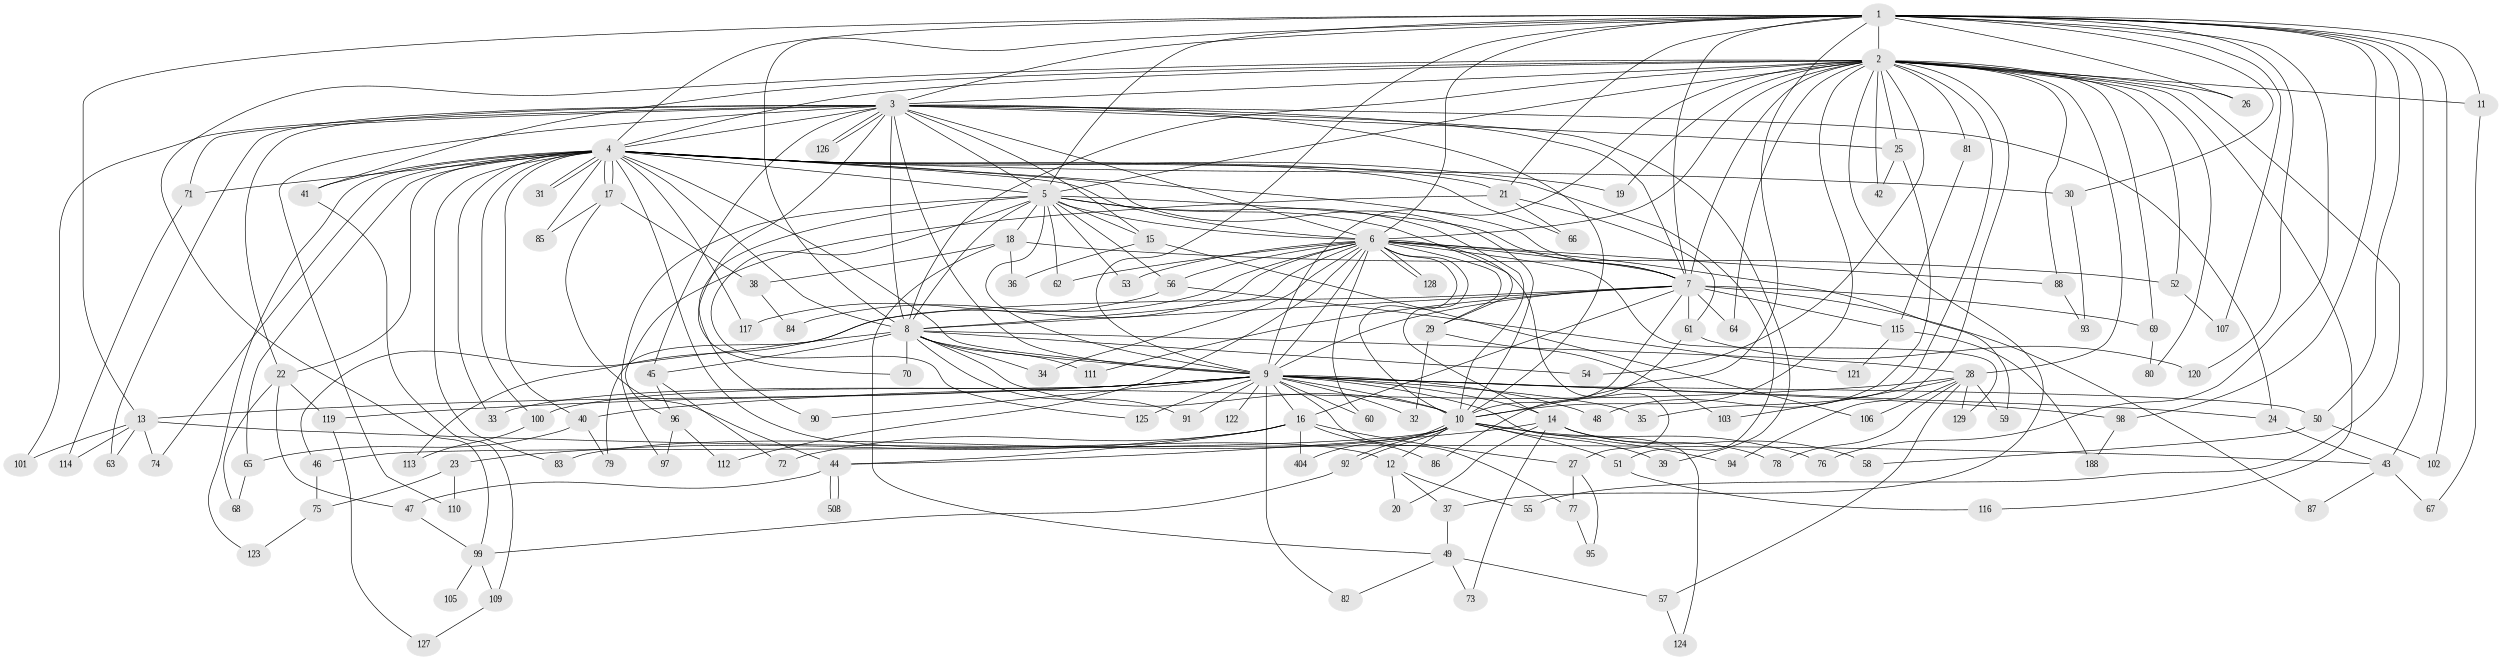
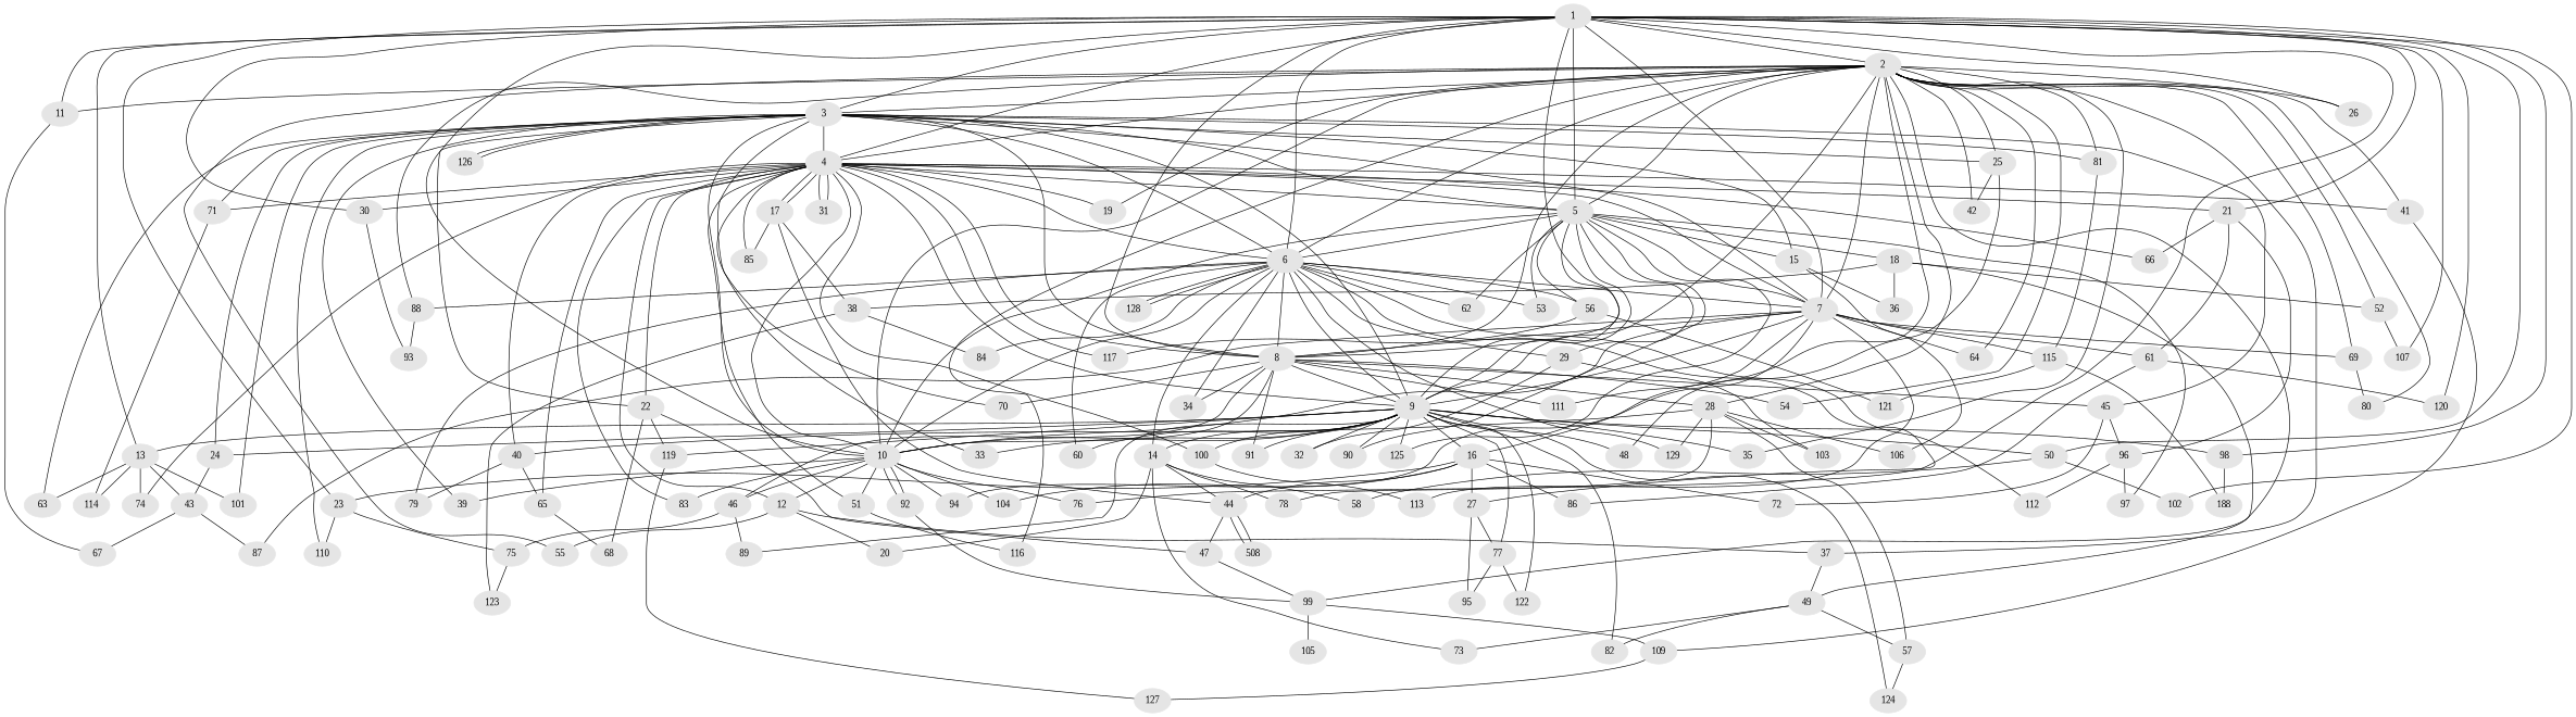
  graph {
    fontname="Liberation Serif"
    node [color=gray90 fontname="Liberation Serif" style=filled]
    edge [fontname="Liberation Serif"]
    1
    2
    3
    4
    5
    6
    7
    8
    9
    10
    11
    13
    21
    23
    26
    30
    50
    76
    98
    102
    107
    120
    19
    25
    28
    35
    37
    41
    42
    52
    54
    55
    64
    69
    80
    81
    88
    94
    99
    116
    15
    22
    24
    39
    45
    63
    70
    71
    101
    110
    126
    12
    17
    31
    33
    40
    51
    65
    66
    74
    83
    85
    100
    117
    123
    18
    29
    53
    56
    62
    90
    97
    125
    14
    27
    34
-   59
    60
    79
    84
    112
    128
    129
    16
    61
    87
    111
    113
    115
    46
    91
    32
    48
    77
    82
+   89
    119
    122
    124
    92
-   104 [label=404]
+   104
    67
    43
    114
    96
    75
    93
    58
    n109 [label=188]
    78
    106
    57
    103
    49
    109
    105
    36
    47
    68
    72
    20
    44
    38
    121
    73
    95
    86
    127
    n129 [label=508]
    1 -- 2
    1 -- 3
    1 -- 4
    1 -- 5
    1 -- 6
    1 -- 7
    1 -- 8
    1 -- 9
    1 -- 10
    1 -- 11
    1 -- 13
    1 -- 21
-   1 -- 43
+   1 -- 23
    1 -- 26
    1 -- 30
    1 -- 50
    1 -- 76
    1 -- 98
    1 -- 102
    1 -- 107
    1 -- 120
    2 -- 3
    2 -- 4
    2 -- 5
    2 -- 6
    2 -- 7
    2 -- 8
    2 -- 9
    2 -- 10
    2 -- 11
    2 -- 26
    2 -- 19
    2 -- 25
    2 -- 28
    2 -- 35
    2 -- 37
    2 -- 41
    2 -- 42
    2 -- 52
    2 -- 54
    2 -- 55
    2 -- 64
    2 -- 69
    2 -- 80
    2 -- 81
    2 -- 88
    2 -- 94
    2 -- 99
    2 -- 116
    3 -- 4
    3 -- 5
    3 -- 6
    3 -- 7
    3 -- 8
    3 -- 9
    3 -- 10
    3 -- 25
+   3 -- 81
    3 -- 15
    3 -- 22
    3 -- 24
    3 -- 39
    3 -- 45
    3 -- 63
    3 -- 70
    3 -- 71
    3 -- 101
    3 -- 110
    3 -- 126
    3 -- 126
    4 -- 5
    4 -- 6
    4 -- 7
    4 -- 8
    4 -- 9
    4 -- 10
    4 -- 21
    4 -- 30
    4 -- 19
    4 -- 41
    4 -- 22
    4 -- 71
    4 -- 12
    4 -- 17
    4 -- 17
    4 -- 31
    4 -- 31
    4 -- 33
    4 -- 40
    4 -- 51
    4 -- 65
    4 -- 66
    4 -- 74
    4 -- 83
    4 -- 85
    4 -- 100
    4 -- 117
-   4 -- 123
+   38 -- 123
    5 -- 6
    5 -- 7
    5 -- 8
    5 -- 9
    5 -- 10
    5 -- 15
    5 -- 18
    5 -- 29
    5 -- 53
    5 -- 56
    5 -- 62
    5 -- 90
    5 -- 97
    5 -- 125
    6 -- 7
    6 -- 8
    6 -- 9
    6 -- 10
    6 -- 88
    6 -- 29
    6 -- 53
    6 -- 56
    6 -- 62
    6 -- 14
    6 -- 27
    6 -- 34
-   6 -- 59
    6 -- 60
    6 -- 79
    6 -- 84
    6 -- 112
    6 -- 128
    6 -- 128
    6 -- 129
    7 -- 8
    7 -- 9
    7 -- 10
    7 -- 64
    7 -- 69
    7 -- 16
    7 -- 61
    7 -- 87
    7 -- 111
    7 -- 113
    7 -- 115
    8 -- 9
    8 -- 10
    8 -- 28
    8 -- 54
    8 -- 45
    8 -- 70
    8 -- 34
    8 -- 111
    8 -- 46
    8 -- 91
    9 -- 10
    9 -- 13
    9 -- 50
    9 -- 98
    9 -- 35
    9 -- 24
    9 -- 33
    9 -- 100
    9 -- 90
    9 -- 125
    9 -- 14
    9 -- 60
    9 -- 16
    9 -- 91
    9 -- 32
    9 -- 48
    9 -- 77
    9 -- 82
+   9 -- 89
    9 -- 119
    9 -- 122
    9 -- 124
    10 -- 76
    10 -- 94
    10 -- 39
    10 -- 12
    10 -- 51
    10 -- 83
    10 -- 46
    10 -- 92
    10 -- 92
    10 -- 104
    11 -- 67
    13 -- 63
    13 -- 101
    13 -- 74
    13 -- 43
    13 -- 114
    21 -- 66
    21 -- 61
    21 -- 96
    23 -- 110
    23 -- 75
    30 -- 93
    50 -- 102
    50 -- 58
    98 -- n109
    25 -- 42
    25 -- 48
    28 -- 40
-   28 -- 59
    28 -- 129
    28 -- 78
    28 -- 106
    28 -- 57
    28 -- 103
    37 -- 49
    41 -- 109
    52 -- 107
    69 -- 80
    81 -- 115
    88 -- 93
    99 -- 109
    99 -- 105
    15 -- 106
    15 -- 36
    22 -- 119
    22 -- 47
    22 -- 68
    24 -- 43
    45 -- 96
    45 -- 72
    71 -- 114
    12 -- 37
    12 -- 55
    12 -- 20
    17 -- 85
    17 -- 44
    17 -- 38
    40 -- 65
    40 -- 79
    51 -- 116
    65 -- 68
    100 -- 113
    18 -- 52
    18 -- 49
    18 -- 36
    18 -- 38
    29 -- 32
    29 -- 103
    56 -- 117
    56 -- 121
    14 -- 58
    14 -- 78
    14 -- 20
    14 -- 44
    14 -- 73
    27 -- 77
    27 -- 95
    16 -- 23
    16 -- 27
    16 -- 104
    16 -- 72
    16 -- 44
    16 -- 86
    61 -- 120
    61 -- 86
    115 -- n109
    115 -- 121
+   46 -- 89
    46 -- 75
+   77 -- 122
    77 -- 95
    119 -- 127
    92 -- 99
    43 -- 87
    43 -- 67
    96 -- 97
    96 -- 112
    75 -- 123
    57 -- 124
    49 -- 82
    49 -- 57
    49 -- 73
    109 -- 127
    47 -- 99
    44 -- 47
    44 -- n129
    44 -- n129
    38 -- 84
  }
